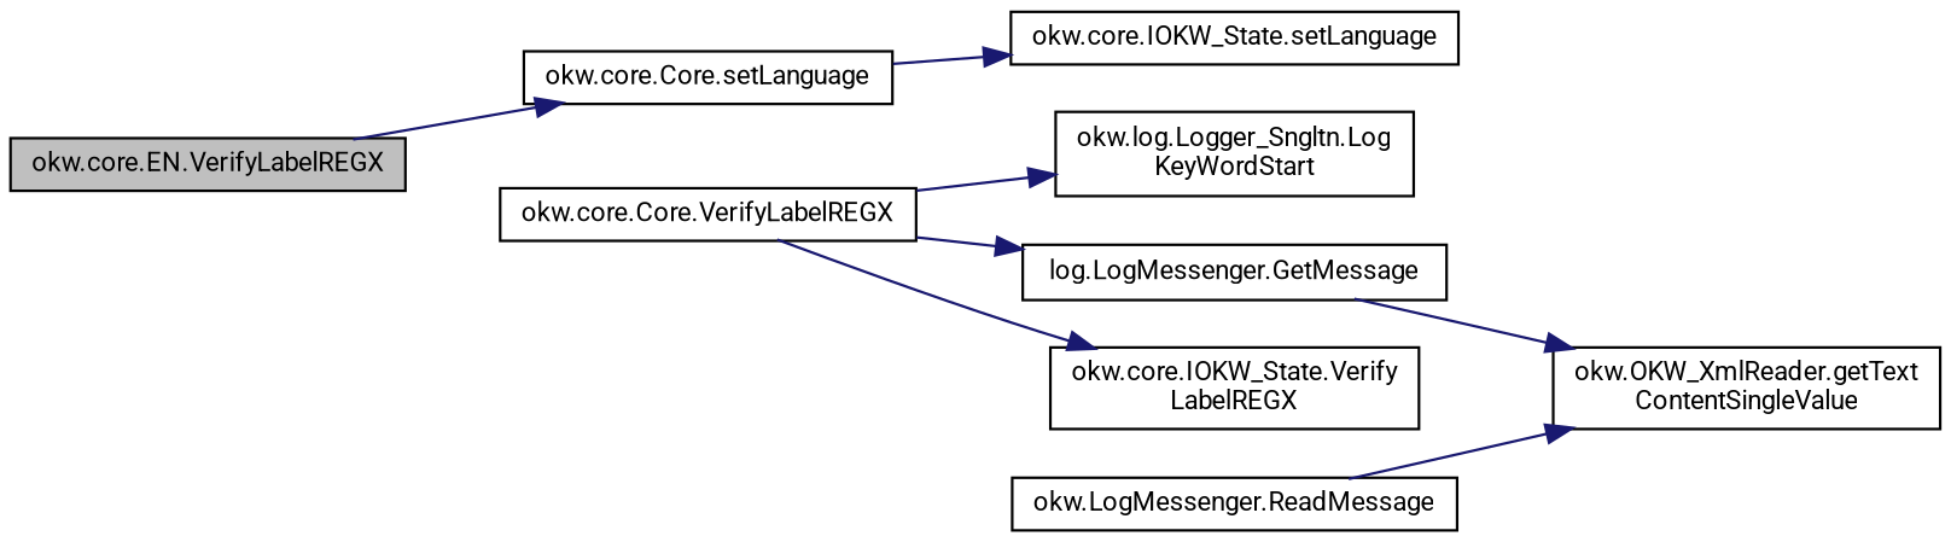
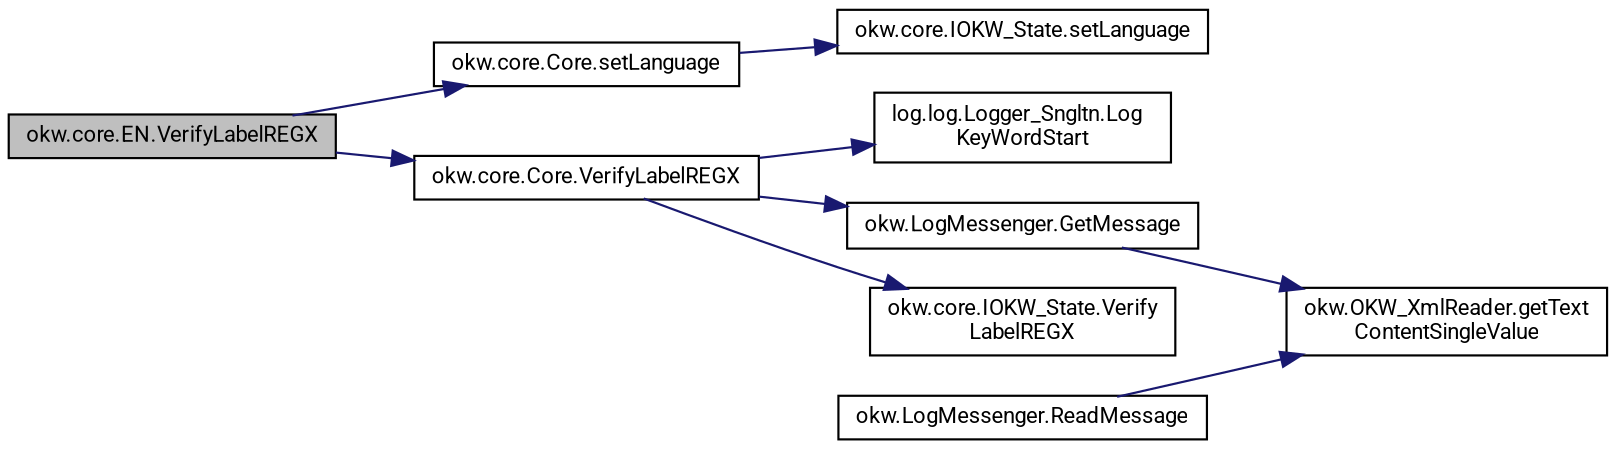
  digraph {
    fontname=Roboto
    rankdir=LR
    node [color=black fillcolor=white fontname=Roboto fontsize=10 shape=record style=filled]
    edge [color=midnightblue fontname=Roboto fontsize=10 labelfontname=Helvetica labelfontsize=10 style=solid]
    n1 [fillcolor=grey75 fontcolor=black height=0.2 label="okw.core.EN.VerifyLabelREGX" width=0.4]
    n2 [height=0.2 label="okw.core.Core.setLanguage" width=0.4]
    n3 [height=0.2 label="okw.core.Core.VerifyLabelREGX" width=0.4]
    n4 [height=0.2 label="okw.core.IOKW_State.setLanguage" width=0.4]
-   n5 [height=0.2 label="okw.log.Logger_Sngltn.Log\lKeyWordStart" width=0.4]
-   n6 [height=0.2 label="log.LogMessenger.GetMessage" width=0.4]
+   n5 [height=0.2 label="log.log.Logger_Sngltn.Log\lKeyWordStart" width=0.4]
+   n6 [height=0.2 label="okw.LogMessenger.GetMessage" width=0.4]
    n7 [height=0.2 label="okw.core.IOKW_State.Verify\lLabelREGX" width=0.4]
    n8 [height=0.2 label="okw.OKW_XmlReader.getText\lContentSingleValue" width=0.4]
    n9 [height=0.2 label="okw.LogMessenger.ReadMessage" width=0.4]
    n1 -> n2
+   n1 -> n3
    n2 -> n4
    n3 -> n5
    n3 -> n6
    n3 -> n7
    n6 -> n8
    n9 -> n8
  }
